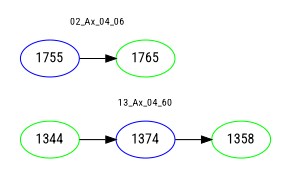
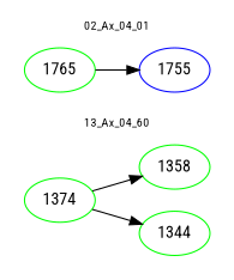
  digraph {
    fontname="Roboto Condensed"
    rankdir=LR
    node [color=green fontname="Roboto Condensed"]
    edge [color=black fontname="Roboto Condensed"]
    n1 [label=1344]
-   n2 [color=blue label=1374]
+   n2 [label=1374]
    n3 [label=1358]
    n4 [color=blue label=1755]
    n5 [label=1765]
    subgraph cluster_1 {
      color=white
      fontsize=10
      label="13_Ax_04_60"
      n1
      n2
      n3
    }
    subgraph cluster_2 {
      color=white
      fontsize=10
-     label="02_Ax_04_06"
+     label="02_Ax_04_01"
      n4
      n5
    }
-   n1 -> n2
+   n2 -> n1
    n2 -> n3
-   n4 -> n5
+   n5 -> n4
  }
